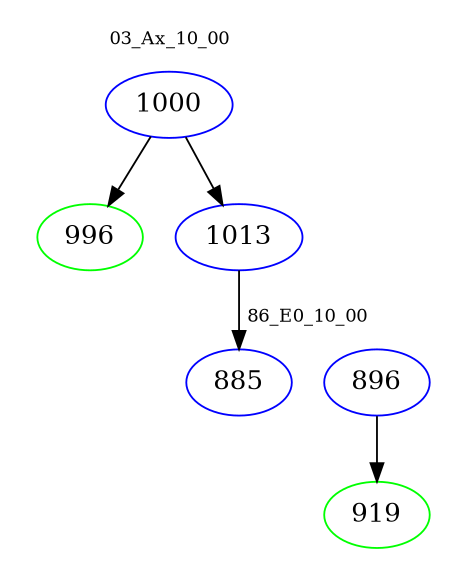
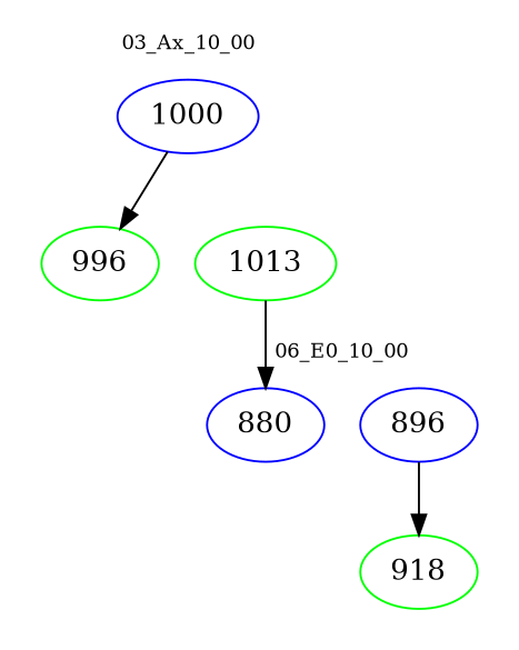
  digraph {
    node [color=blue]
    edge [color=black]
    n1 [label=1000]
    n2 [color=green label=996]
-   n3 [label=1013]
+   n3 [color=green label=1013]
    n4 [label=896]
-   n5 [label=885]
-   n6 [color=green label=919]
+   n5 [label=880]
+   n6 [color=green label=918]
    subgraph cluster_1 {
      color=white
      fontsize=10
      label="03_Ax_10_00"
      n1
      n2
      n3
    }
    subgraph cluster_2 {
      color=white
      fontsize=10
-     label="86_E0_10_00"
+     label="06_E0_10_00"
      n4
      n5
      n6
    }
    n1 -> n2
-   n1 -> n3
    n3 -> n5
    n4 -> n6
  }
